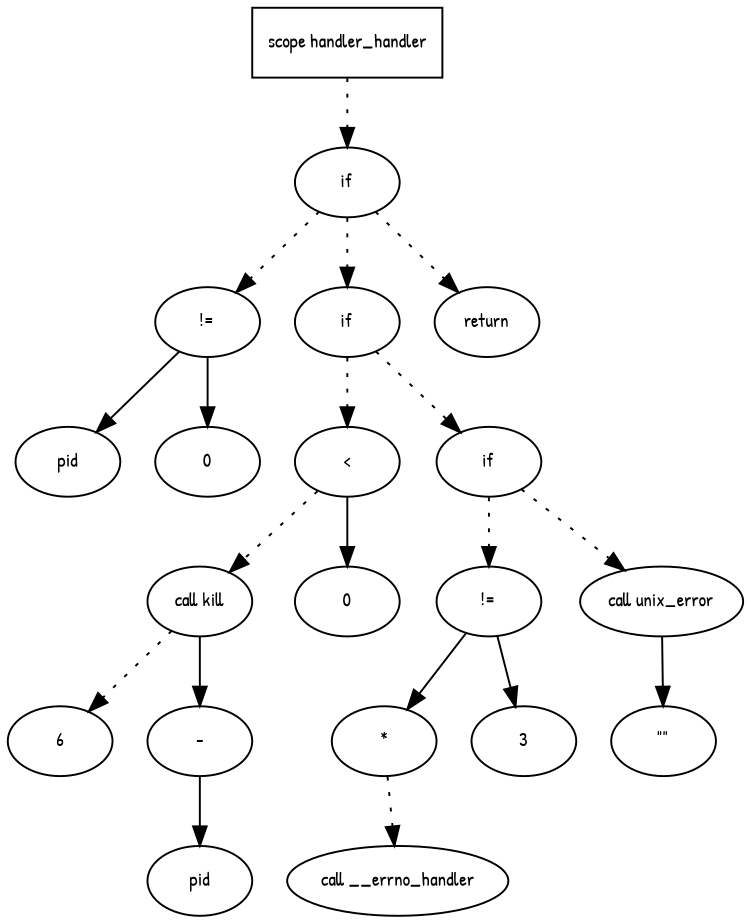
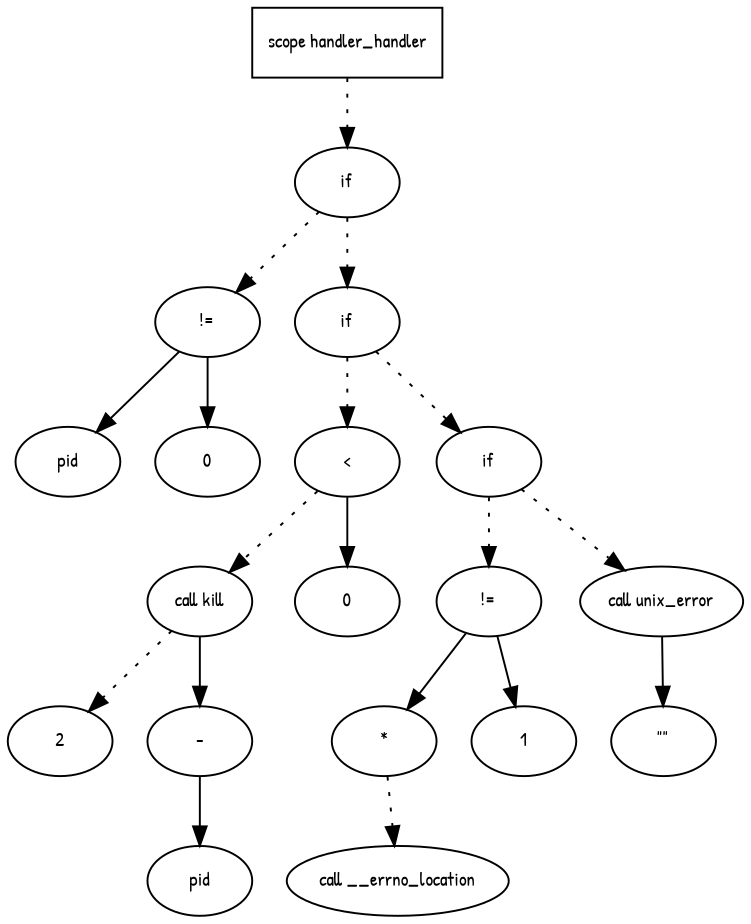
  digraph {
    fontname="Patrick Hand"
    fontsize=10
    node [fontname="Patrick Hand" fontsize=10 shape=ellipse]
    edge [fontname="Patrick Hand" fontsize=10 style=dotted]
    n1 [label="scope handler_handler" shape=box]
    n2 [label=if]
    n3 [label="!="]
    n4 [label=if]
-   n5 [label=return]
    n6 [label=pid]
    n7 [label=0]
    n8 [label="<"]
    n9 [label=if]
    n10 [label="call kill"]
    n11 [label=0]
    n12 [label="!="]
    n13 [label="call unix_error"]
-   n14 [label=6]
+   n14 [label=2]
    n15 [label="-"]
    n16 [label=pid]
    n17 [label="*"]
-   n18 [label=3]
+   n18 [label=1]
    n19 [label="\"\""]
-   n20 [label="call __errno_handler"]
+   n20 [label="call __errno_location"]
    n1 -> n2
    n2 -> n3
    n2 -> n4
-   n2 -> n5
    n3 -> n6 [style=""]
    n3 -> n7 [style=""]
    n4 -> n8
    n4 -> n9
    n8 -> n10
    n8 -> n11 [style=""]
    n9 -> n12
    n9 -> n13
    n10 -> n14
    n10 -> n15 [style=""]
    n12 -> n17 [style=""]
    n12 -> n18 [style=""]
    n13 -> n19 [style=""]
    n15 -> n16 [style=""]
    n17 -> n20
  }
